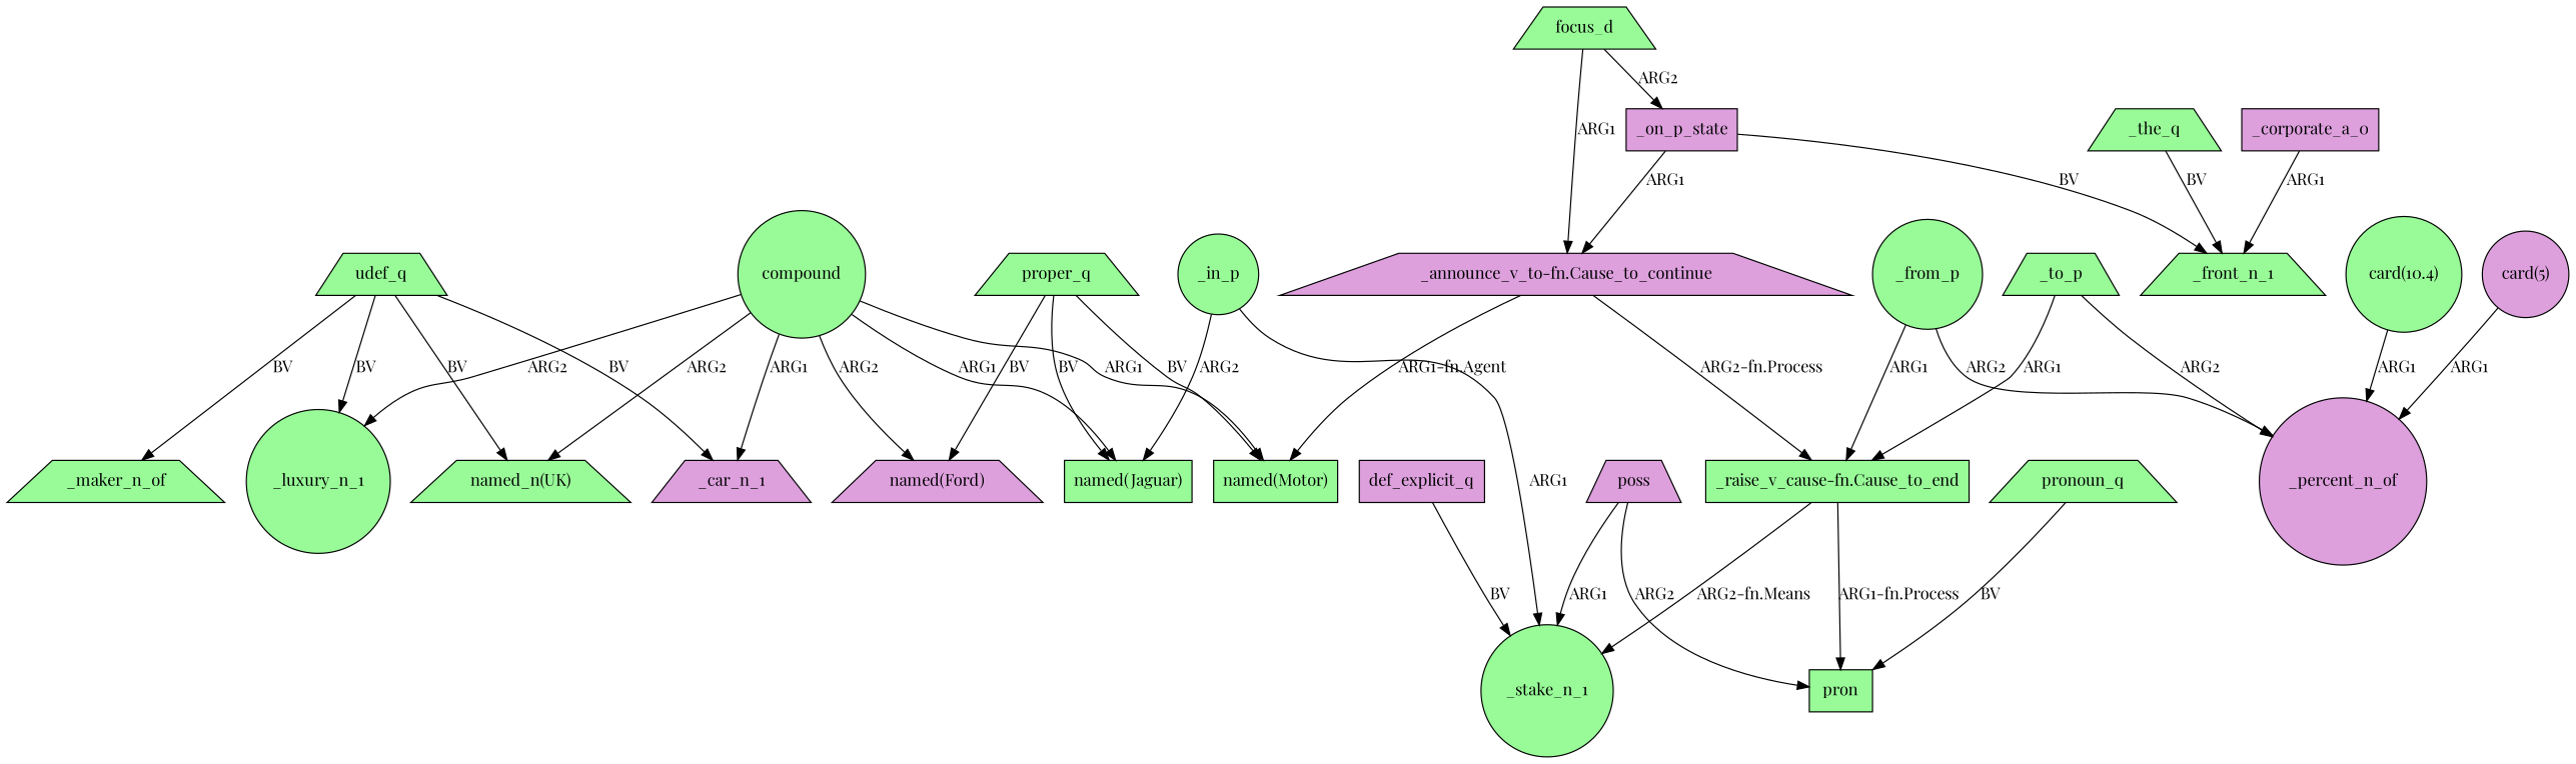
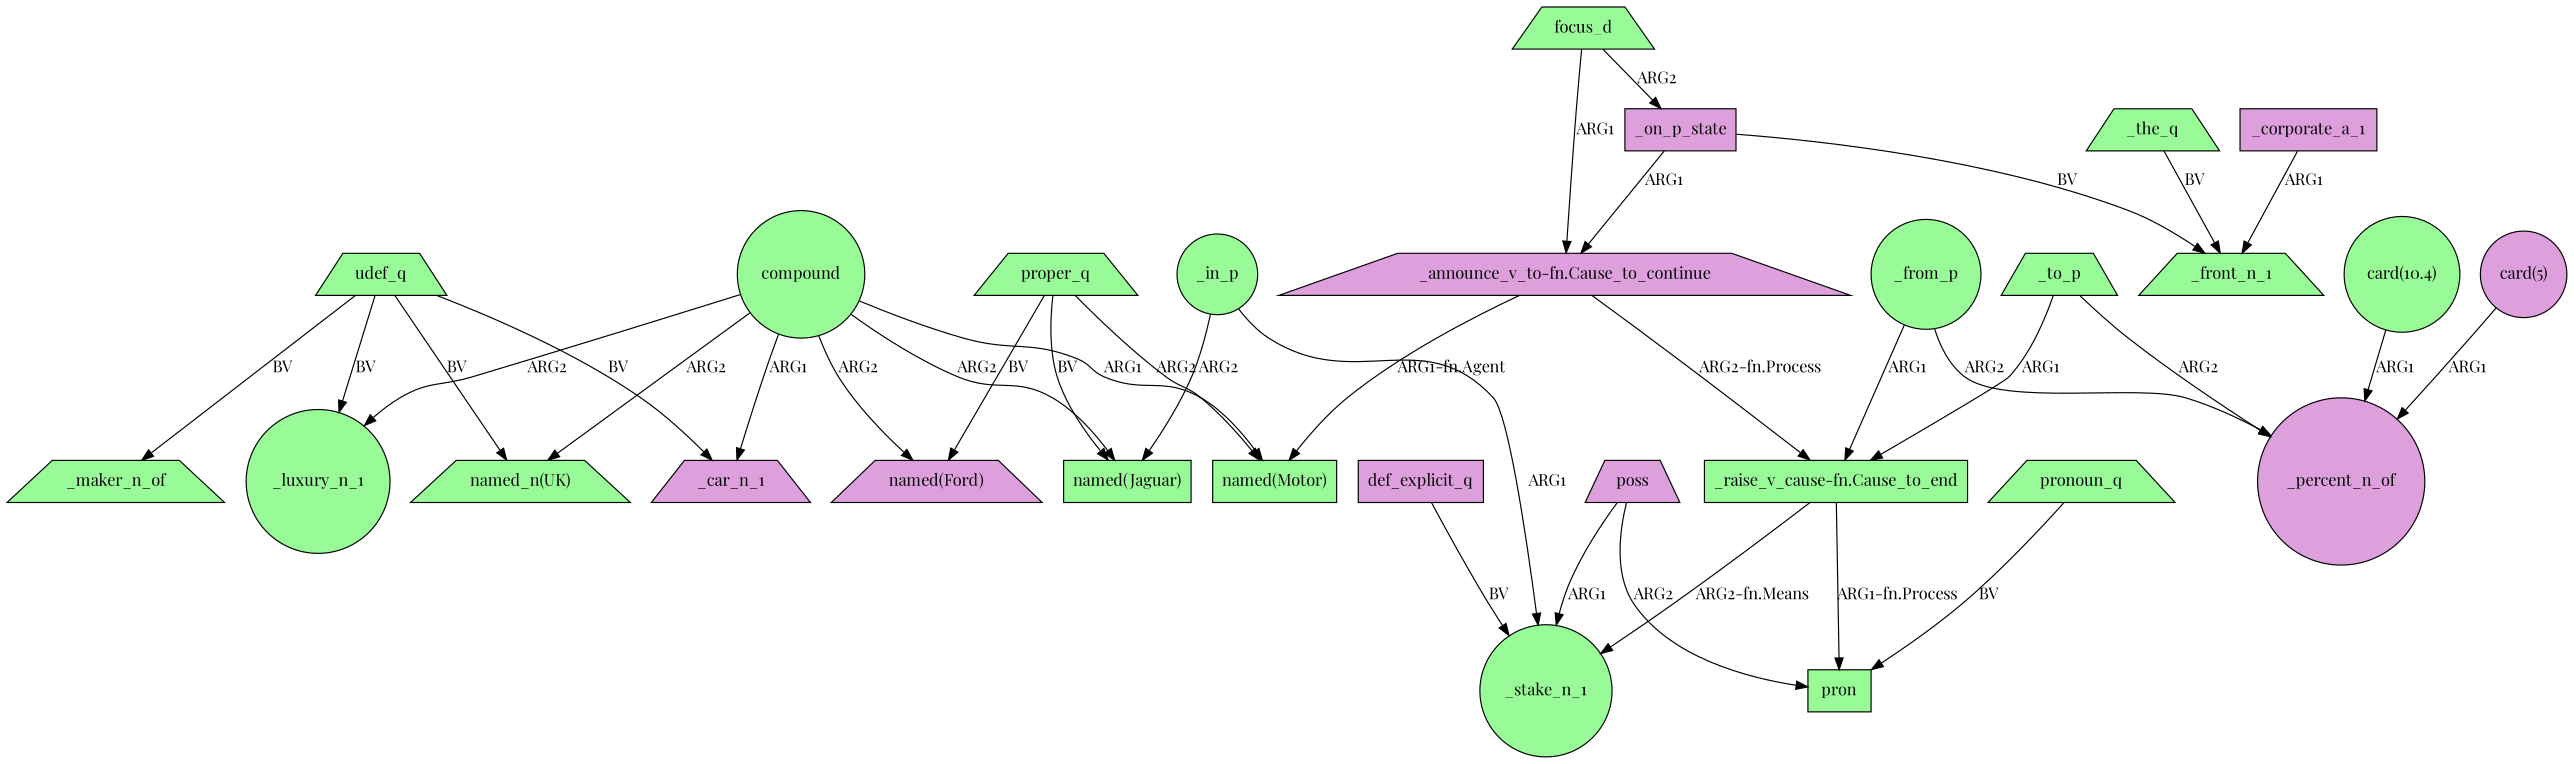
  digraph {
    fontname="Playfair Display"
    node [fillcolor=palegreen fontname="Playfair Display" shape=trapezium style=filled]
    edge [fontname="Playfair Display"]
    compound [shape=circle]
    _car_n_1 [fillcolor=plum]
    "named(Ford)" [fillcolor=plum]
    "named(Jaguar)" [shape=box]
    _luxury_n_1 [shape=circle]
    "named(Motor)" [shape=box]
    "named_n(UK)"
    proper_q
    _in_p [shape=circle]
    _stake_n_1 [shape=circle]
    "_raise_v_cause-fn.Cause_to_end" [shape=box]
    pron [shape=box]
    udef_q
    _maker_n_of
    _percent_n_of [fillcolor=plum shape=circle]
    _on_p_state [fillcolor=plum shape=box]
    _front_n_1
    "_announce_v_to-fn.Cause_to_continue" [fillcolor=plum]
    _to_p
    focus_d
    pronoun_q
    poss [fillcolor=plum]
    "card(5)" [fillcolor=plum shape=circle]
    def_explicit_q [fillcolor=plum shape=box]
    _from_p [shape=circle]
    "card(10.4)" [shape=circle]
-   _corporate_a_1 [fillcolor=plum shape=box label=_corporate_a_0]
+   _corporate_a_1 [fillcolor=plum shape=box]
    _the_q
    compound -> _car_n_1 [label=ARG1]
    compound -> "named(Ford)" [label=ARG2]
-   compound -> "named(Jaguar)" [label=ARG1]
+   compound -> "named(Jaguar)" [label=ARG2]
    compound -> _luxury_n_1 [label=ARG2]
    compound -> "named(Motor)" [label=ARG1]
    compound -> "named_n(UK)" [label=ARG2]
    proper_q -> "named(Ford)" [label=BV]
    proper_q -> "named(Jaguar)" [label=BV]
-   proper_q -> "named(Motor)" [label=BV]
+   proper_q -> "named(Motor)" [label=ARG2]
    _in_p -> "named(Jaguar)" [label=ARG2]
    _in_p -> _stake_n_1 [label=ARG1]
    "_raise_v_cause-fn.Cause_to_end" -> _stake_n_1 [label="ARG2-fn.Means"]
    "_raise_v_cause-fn.Cause_to_end" -> pron [label="ARG1-fn.Process"]
    udef_q -> _car_n_1 [label=BV]
    udef_q -> _luxury_n_1 [label=BV]
    udef_q -> "named_n(UK)" [label=BV]
    udef_q -> _maker_n_of [label=BV]
    _on_p_state -> _front_n_1 [label=BV]
    _on_p_state -> "_announce_v_to-fn.Cause_to_continue" [label=ARG1]
    "_announce_v_to-fn.Cause_to_continue" -> "named(Motor)" [label="ARG1-fn.Agent"]
    "_announce_v_to-fn.Cause_to_continue" -> "_raise_v_cause-fn.Cause_to_end" [label="ARG2-fn.Process"]
    _to_p -> "_raise_v_cause-fn.Cause_to_end" [label=ARG1]
    _to_p -> _percent_n_of [label=ARG2]
    focus_d -> _on_p_state [label=ARG2]
    focus_d -> "_announce_v_to-fn.Cause_to_continue" [label=ARG1]
    pronoun_q -> pron [label=BV]
    poss -> _stake_n_1 [label=ARG1]
    poss -> pron [label=ARG2]
    "card(5)" -> _percent_n_of [label=ARG1]
    def_explicit_q -> _stake_n_1 [label=BV]
    _from_p -> "_raise_v_cause-fn.Cause_to_end" [label=ARG1]
    _from_p -> _percent_n_of [label=ARG2]
    "card(10.4)" -> _percent_n_of [label=ARG1]
    _corporate_a_1 -> _front_n_1 [label=ARG1]
    _the_q -> _front_n_1 [label=BV]
  }
